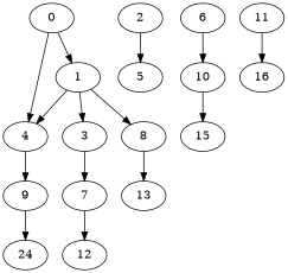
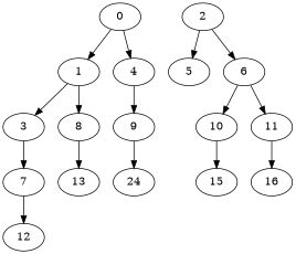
  digraph {
    0
    1
    4
    3
    8
    2
    5
    6
    7
    9
    10
    11
    12
    13
    n15 [label=24]
    15
    16
    0 -> 1
    0 -> 4
-   1 -> 4
    1 -> 3
    1 -> 8
    4 -> 9
    3 -> 7
    8 -> 13
    2 -> 5
+   2 -> 6
    6 -> 10
+   6 -> 11
    7 -> 12
    9 -> n15
    10 -> 15
    11 -> 16
  }
